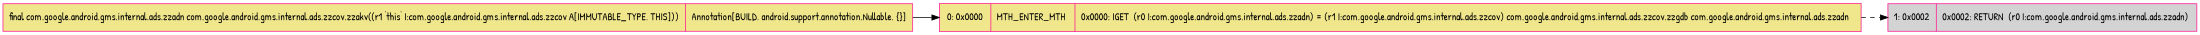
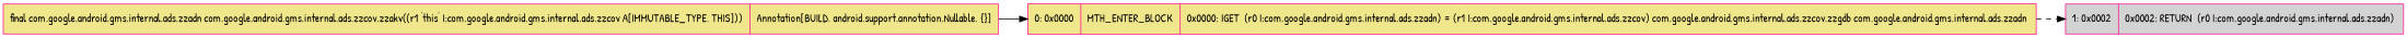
  digraph {
    rankdir=LR
    fontname="Patrick Hand"
    node [shape=record style=filled fillcolor=khaki color=deeppink fontname="Patrick Hand"]
    edge [fontname="Patrick Hand"]
-   n1 [label="{0\:\ 0x0000|MTH_ENTER_MTH\l|0x0000: IGET  (r0 I:com.google.android.gms.internal.ads.zzadn) = (r1 I:com.google.android.gms.internal.ads.zzcov) com.google.android.gms.internal.ads.zzcov.zzgdb com.google.android.gms.internal.ads.zzadn \l}"]
+   n1 [label="{0\:\ 0x0000|MTH_ENTER_BLOCK\l|0x0000: IGET  (r0 I:com.google.android.gms.internal.ads.zzadn) = (r1 I:com.google.android.gms.internal.ads.zzcov) com.google.android.gms.internal.ads.zzcov.zzgdb com.google.android.gms.internal.ads.zzadn \l}"]
    n2 [label="{1\:\ 0x0002|0x0002: RETURN  (r0 I:com.google.android.gms.internal.ads.zzadn) \l}" fillcolor=lightgrey]
    n3 [label="{final com.google.android.gms.internal.ads.zzadn com.google.android.gms.internal.ads.zzcov.zzakv((r1 'this' I:com.google.android.gms.internal.ads.zzcov A[IMMUTABLE_TYPE, THIS]))  | Annotation[BUILD, android.support.annotation.Nullable, \{\}]\l}"]
    n1 -> n2 [style=dashed]
    n3 -> n1 [style=solid]
  }
